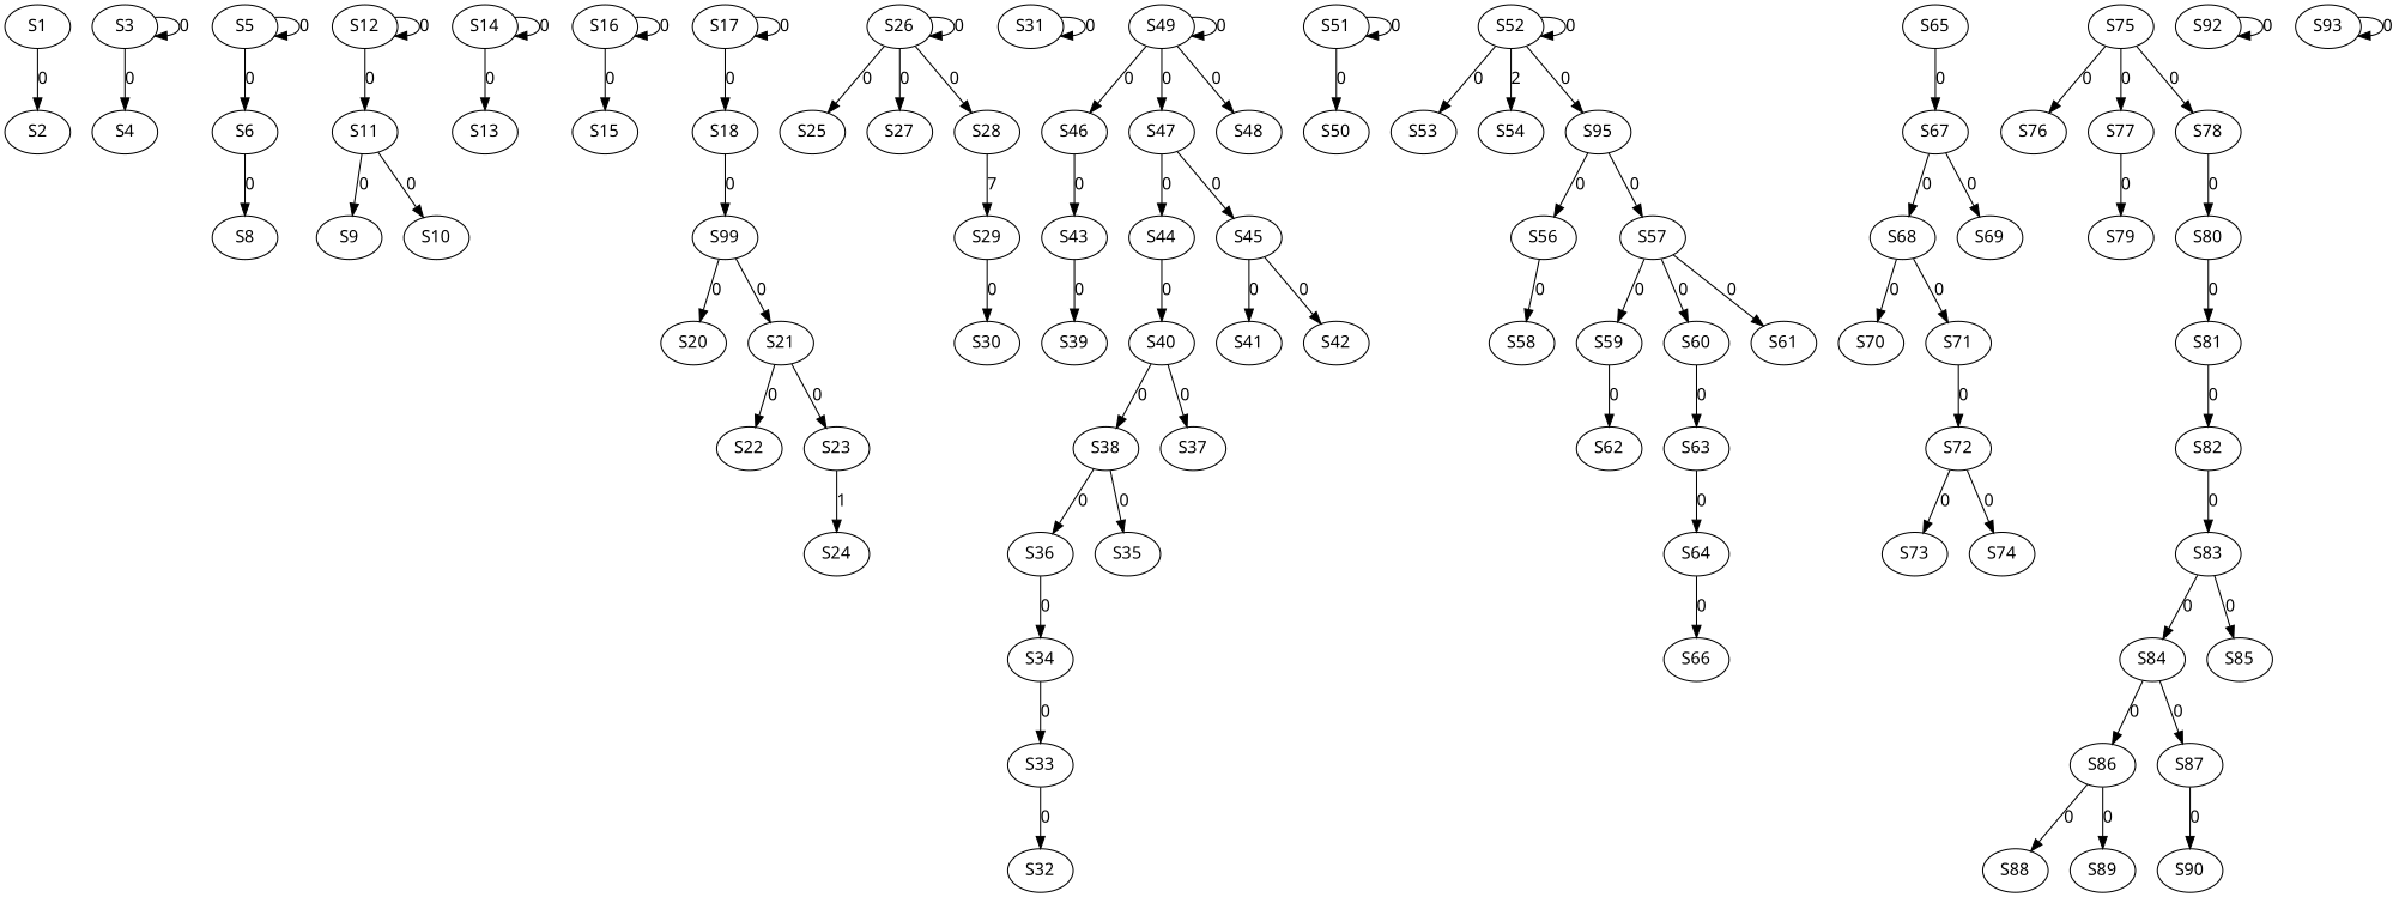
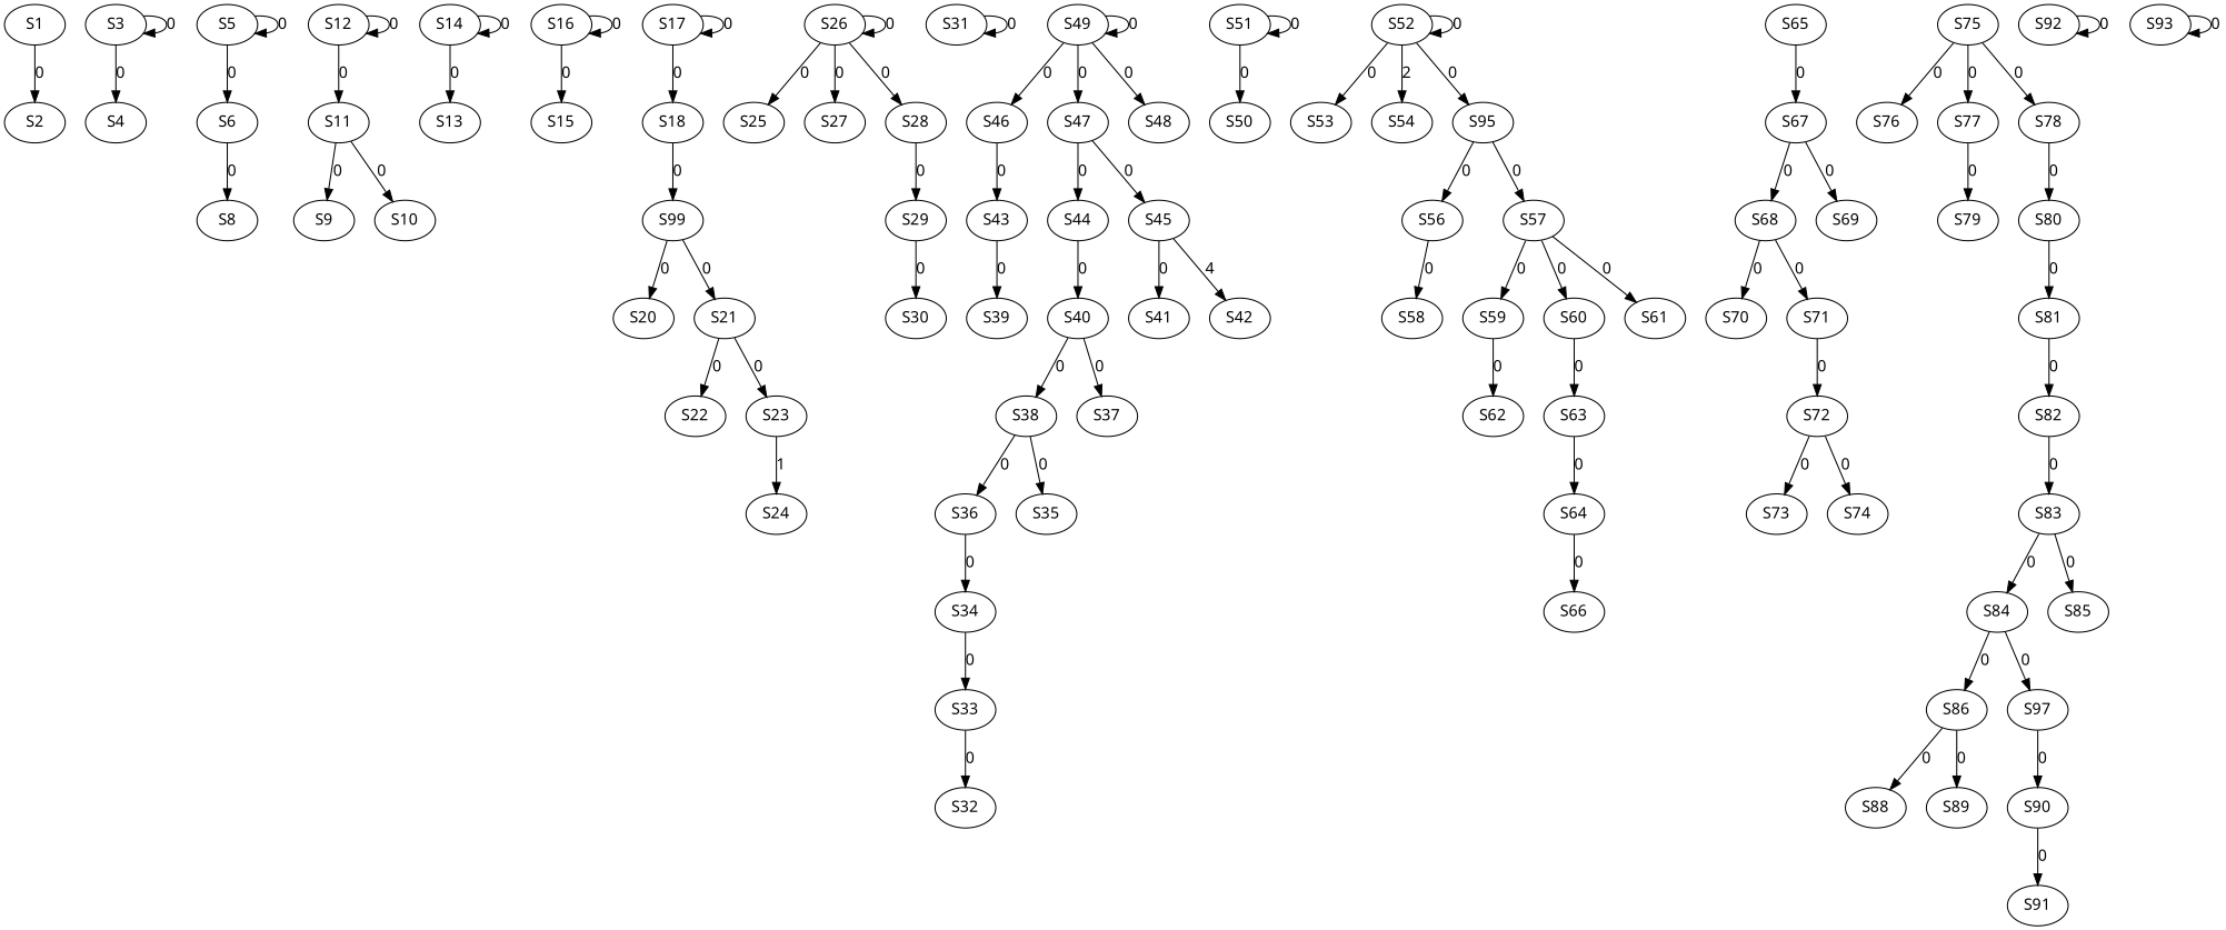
  strict digraph {
    fontname="Noto Sans"
    node [fontname="Noto Sans"]
    edge [fontname="Noto Sans"]
    S1
    S2
    S3
    S4
    S5
    S6
    S8
    S11
    S9
    S10
    S12
    S14
    S13
    S16
    S15
    S17
    S18
    n18 [label=S99]
    S20
    S21
    S22
    S23
    S24
    S26
    S25
    S27
    S28
    S29
    S30
    S31
    S33
    S32
    S34
    S36
    S38
    S35
    S40
    S37
    S43
    S39
    S44
    S45
    S41
    S42
    S46
    S47
    S49
    S48
    S51
    S50
    S52
    S53
    S54
    n54 [label=S95]
    S56
    S57
    S58
    S59
    S60
    S61
    S62
    S63
    S64
    S66
    S65
    S67
    S68
    S69
    S70
    S71
    S72
    S73
    S74
    S75
    S76
    S77
    S78
    S79
    S80
    S81
    S82
    S83
    S84
    S85
    S86
-   S87
+   S87 [label=S97]
    S88
    S89
    S90
+   S91
    S92
    S93
    S1 -> S2 [label=0]
    S3 -> S3 [label=0]
    S3 -> S4 [label=0]
    S5 -> S5 [label=0]
    S5 -> S6 [label=0]
    S6 -> S8 [label=0]
    S11 -> S9 [label=0]
    S11 -> S10 [label=0]
    S12 -> S11 [label=0]
    S12 -> S12 [label=0]
    S14 -> S14 [label=0]
    S14 -> S13 [label=0]
    S16 -> S16 [label=0]
    S16 -> S15 [label=0]
    S17 -> S17 [label=0]
    S17 -> S18 [label=0]
    S18 -> n18 [label=0]
    n18 -> S20 [label=0]
    n18 -> S21 [label=0]
    S21 -> S22 [label=0]
    S21 -> S23 [label=0]
    S23 -> S24 [label=1]
    S26 -> S26 [label=0]
    S26 -> S25 [label=0]
    S26 -> S27 [label=0]
    S26 -> S28 [label=0]
-   S28 -> S29 [label=7]
+   S28 -> S29 [label=0]
    S29 -> S30 [label=0]
    S31 -> S31 [label=0]
    S33 -> S32 [label=0]
    S34 -> S33 [label=0]
    S36 -> S34 [label=0]
    S38 -> S36 [label=0]
    S38 -> S35 [label=0]
    S40 -> S38 [label=0]
    S40 -> S37 [label=0]
    S43 -> S39 [label=0]
    S44 -> S40 [label=0]
    S45 -> S41 [label=0]
-   S45 -> S42 [label=0]
+   S45 -> S42 [label=4]
    S46 -> S43 [label=0]
    S47 -> S44 [label=0]
    S47 -> S45 [label=0]
    S49 -> S46 [label=0]
    S49 -> S47 [label=0]
    S49 -> S49 [label=0]
    S49 -> S48 [label=0]
    S51 -> S51 [label=0]
    S51 -> S50 [label=0]
    S52 -> S52 [label=0]
    S52 -> S53 [label=0]
    S52 -> S54 [label=2]
    S52 -> n54 [label=0]
    n54 -> S56 [label=0]
    n54 -> S57 [label=0]
    S56 -> S58 [label=0]
    S57 -> S59 [label=0]
    S57 -> S60 [label=0]
    S57 -> S61 [label=0]
    S59 -> S62 [label=0]
    S60 -> S63 [label=0]
    S63 -> S64 [label=0]
    S64 -> S66 [label=0]
    S65 -> S67 [label=0]
    S67 -> S68 [label=0]
    S67 -> S69 [label=0]
    S68 -> S70 [label=0]
    S68 -> S71 [label=0]
    S71 -> S72 [label=0]
    S72 -> S73 [label=0]
    S72 -> S74 [label=0]
    S75 -> S76 [label=0]
    S75 -> S77 [label=0]
    S75 -> S78 [label=0]
    S77 -> S79 [label=0]
    S78 -> S80 [label=0]
    S80 -> S81 [label=0]
    S81 -> S82 [label=0]
    S82 -> S83 [label=0]
    S83 -> S84 [label=0]
    S83 -> S85 [label=0]
    S84 -> S86 [label=0]
    S84 -> S87 [label=0]
    S86 -> S88 [label=0]
    S86 -> S89 [label=0]
    S87 -> S90 [label=0]
+   S90 -> S91 [label=0]
    S92 -> S92 [label=0]
    S93 -> S93 [label=0]
  }
